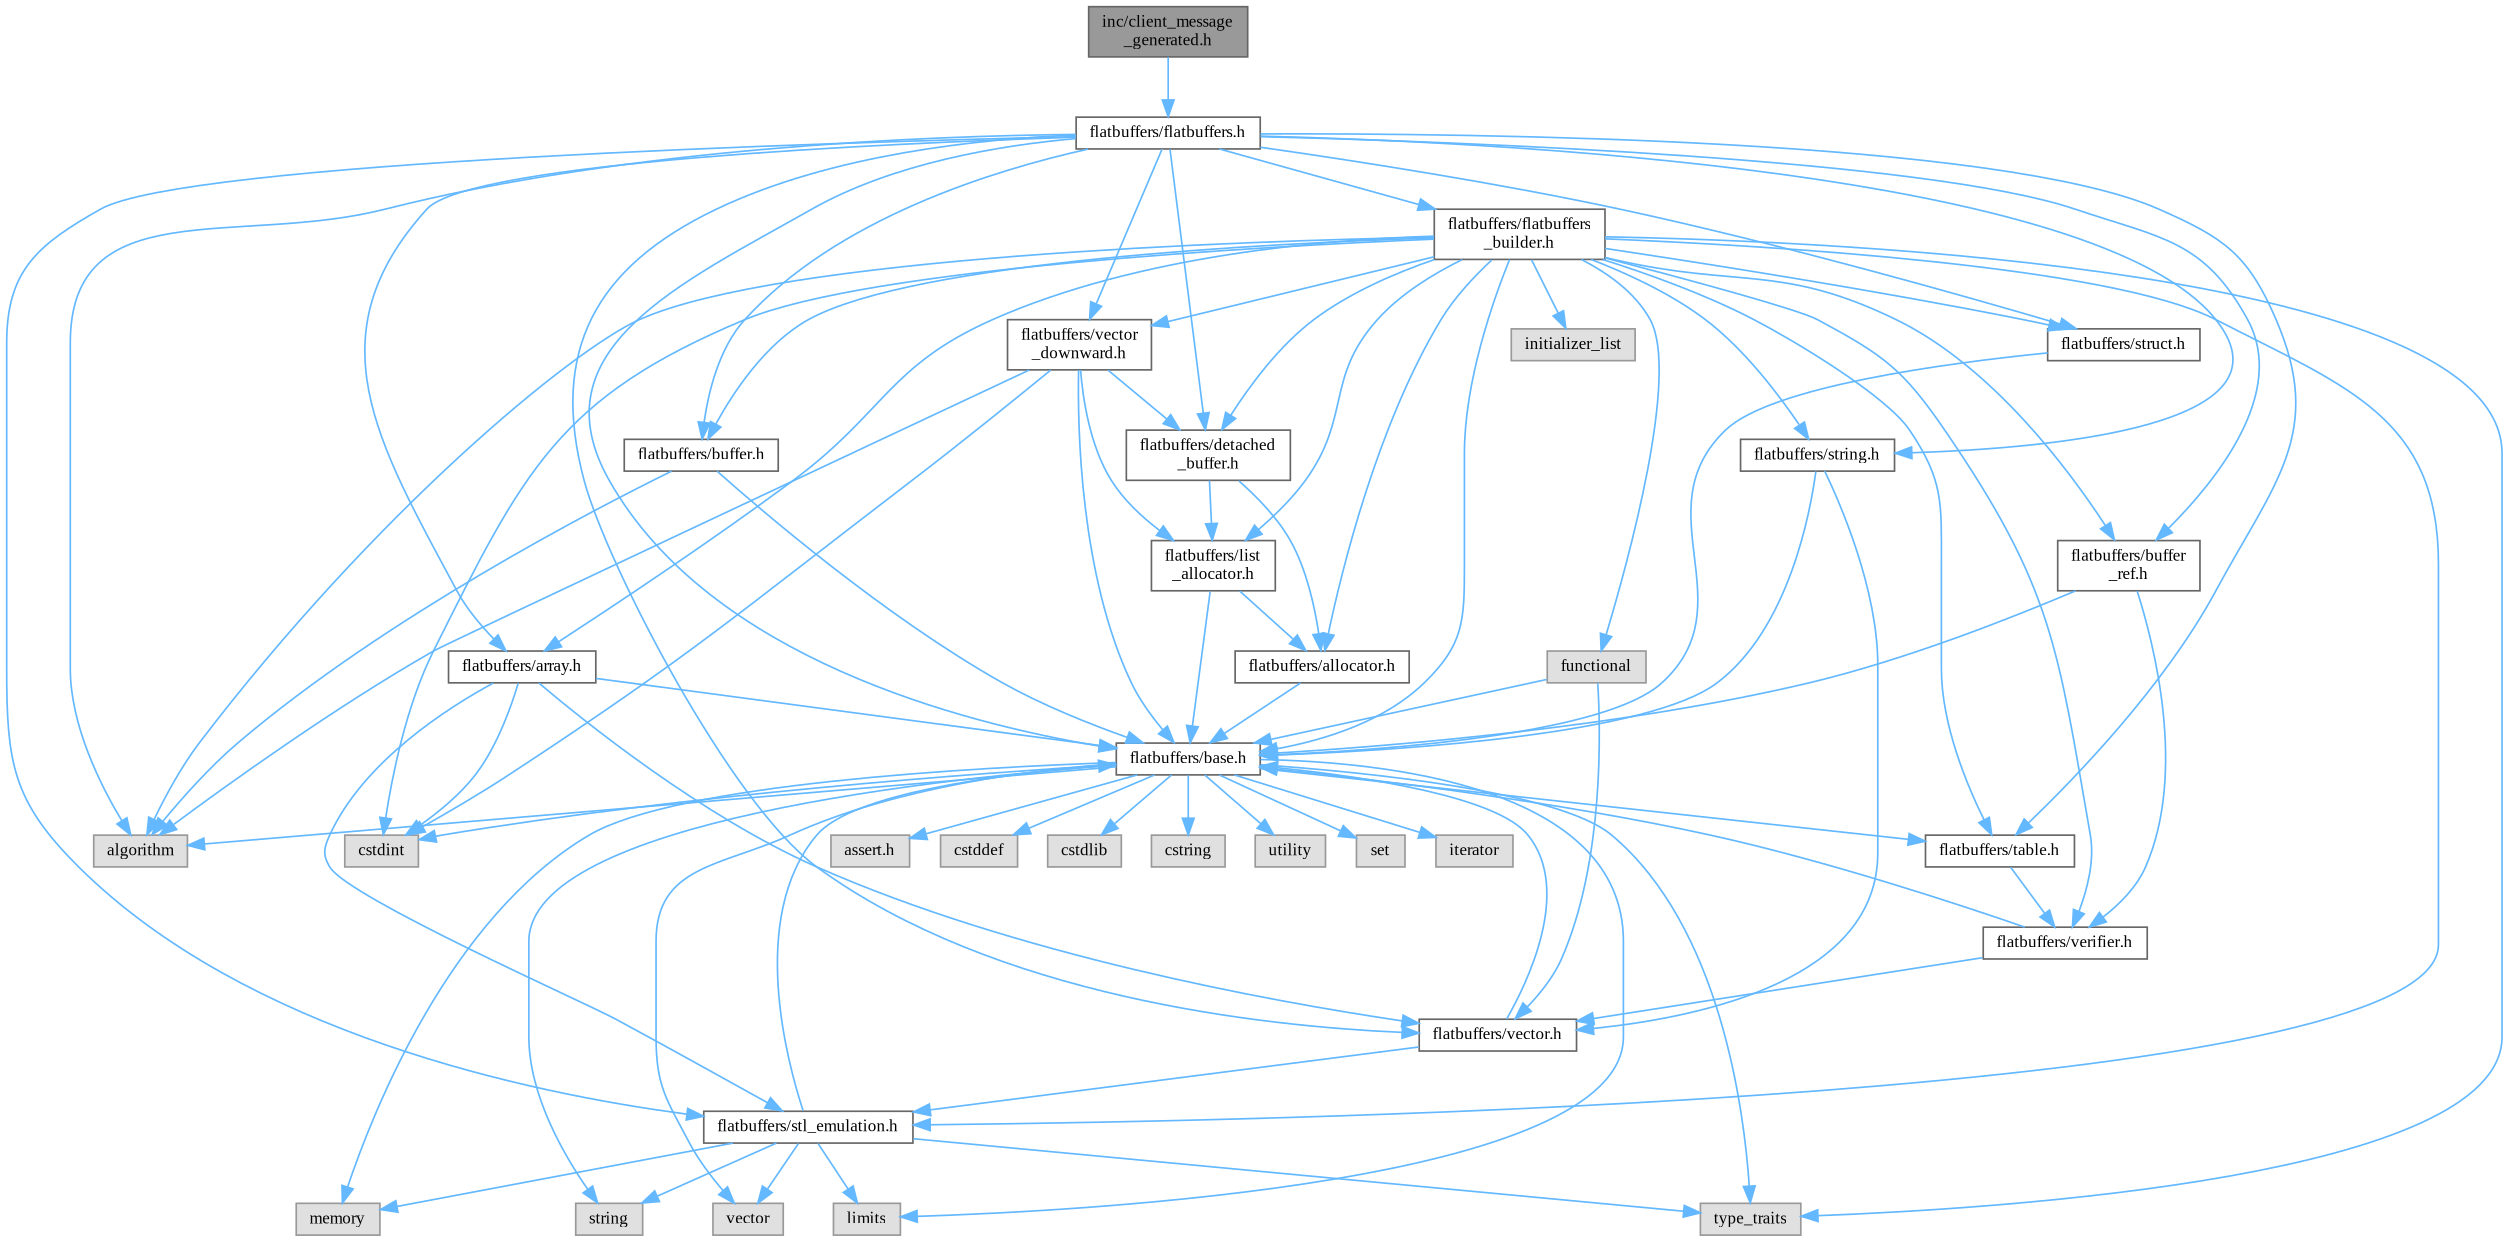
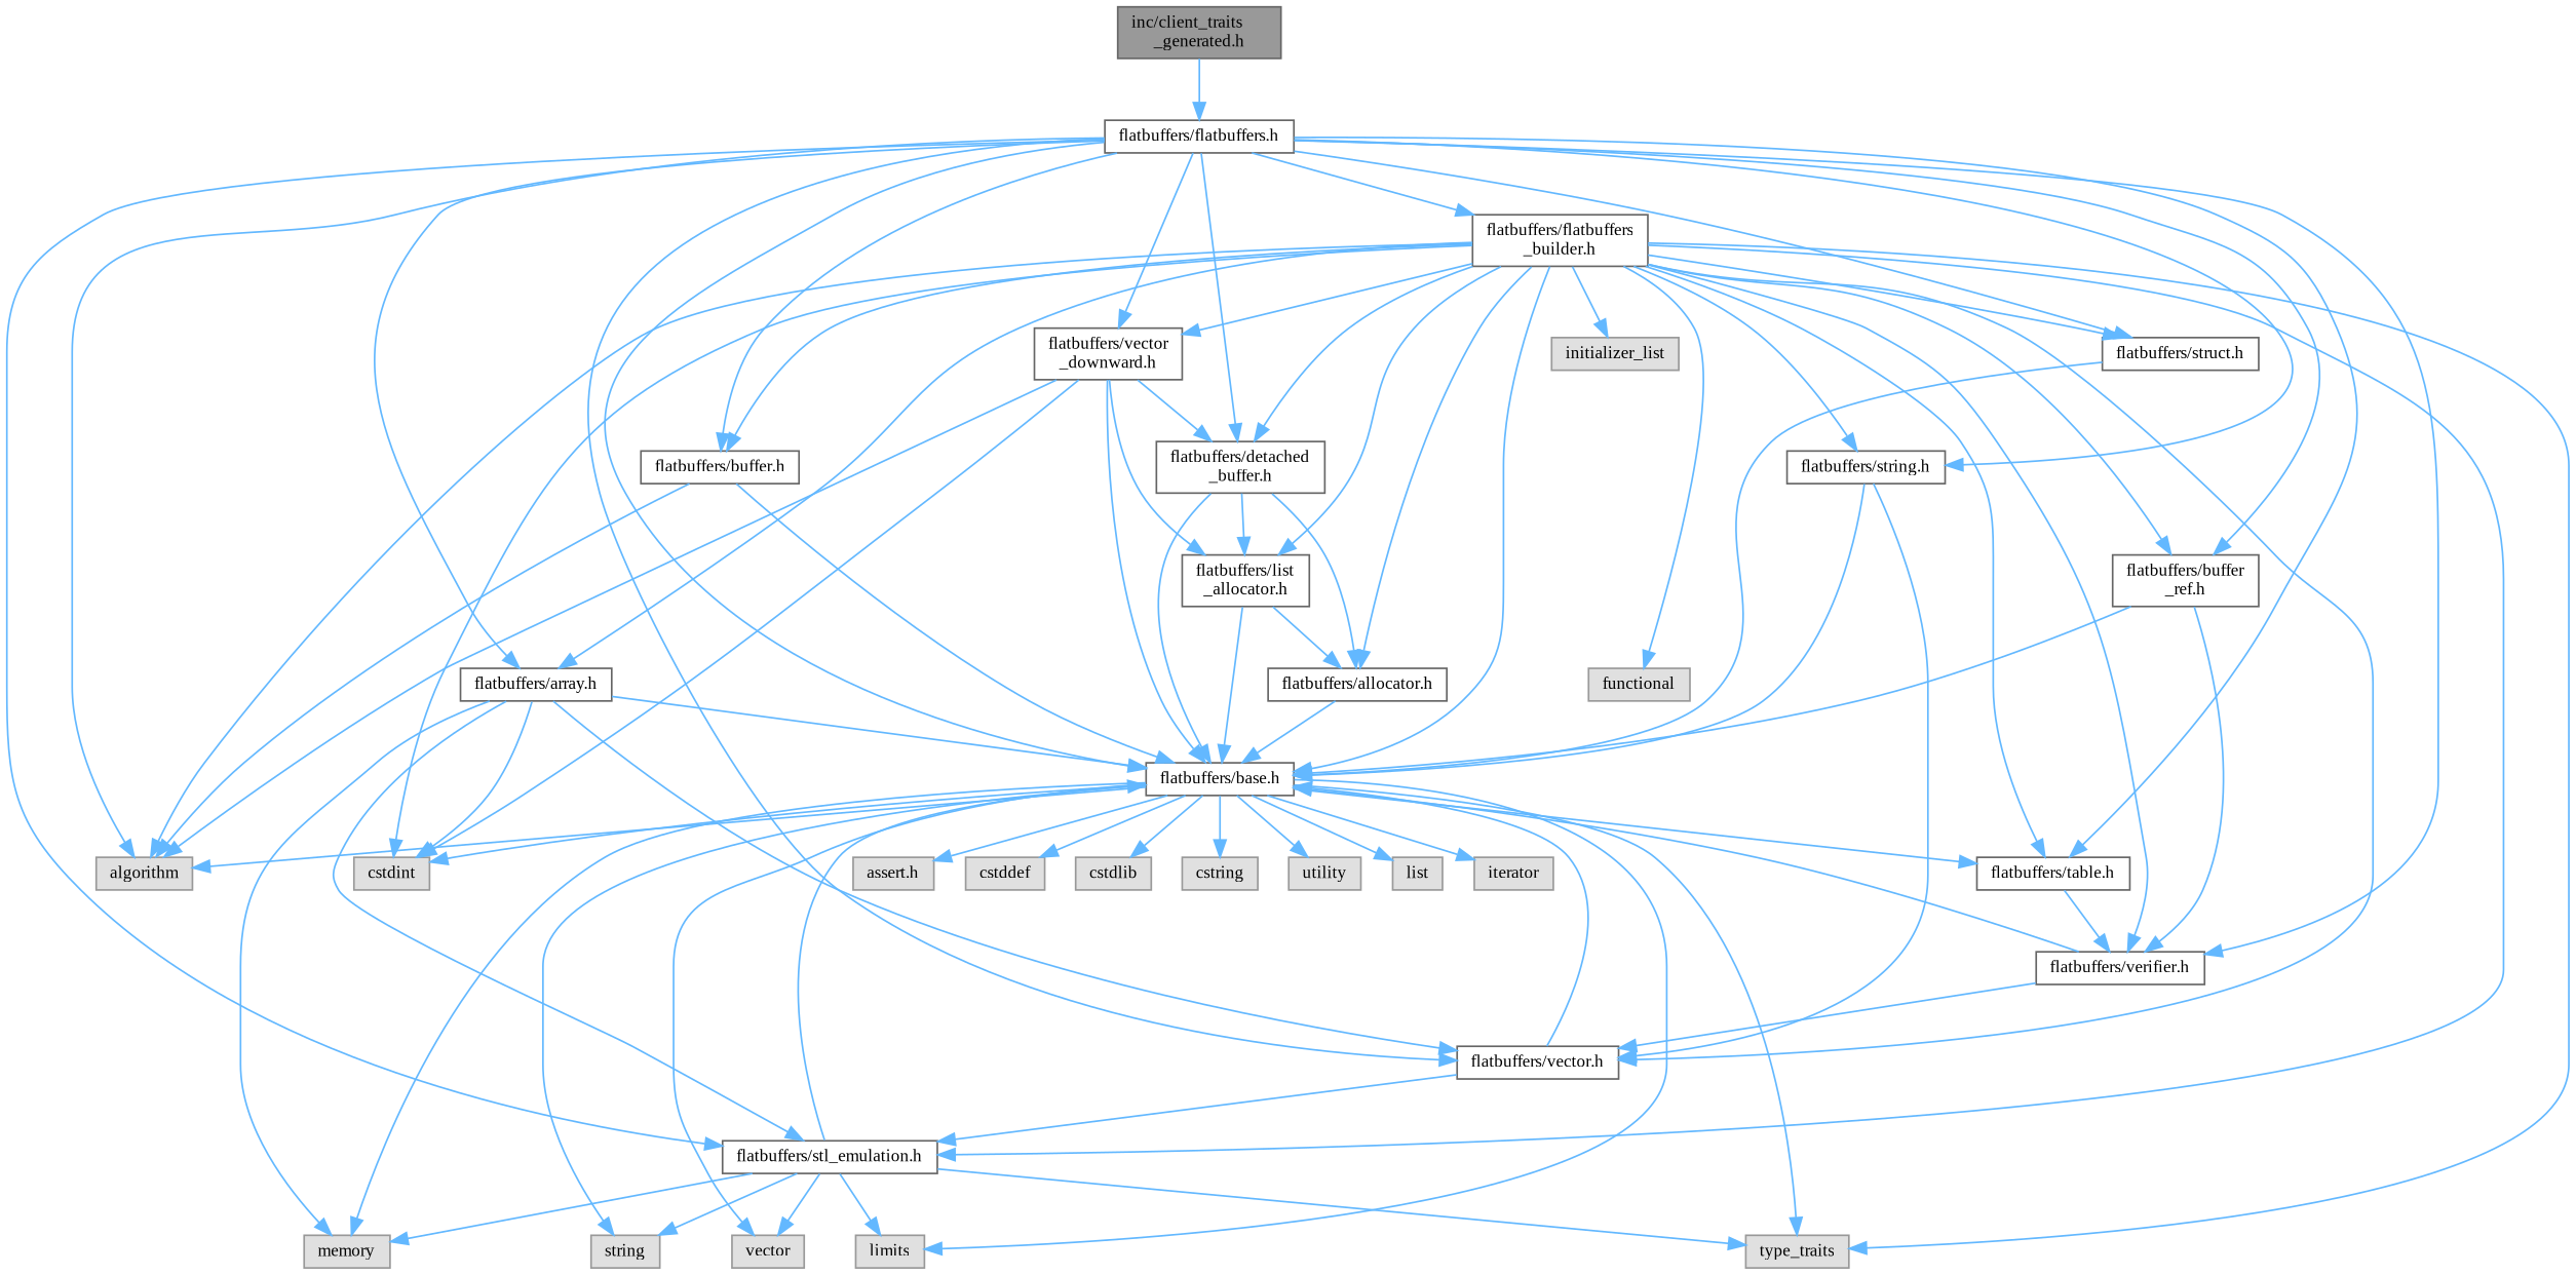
  digraph {
    fontname="Liberation Serif"
    node [color=grey40 fillcolor=white fontname="Liberation Serif" fontsize=10 shape=box style=filled]
    edge [color=steelblue1 fontname="Liberation Serif" fontsize=10 labelfontname=Helvetica labelfontsize=10 style=solid]
-   n1 [color=gray40 fillcolor=grey60 fontcolor=black height=0.2 label="inc/client_message\l_generated.h" width=0.4]
+   n1 [color=gray40 fillcolor=grey60 fontcolor=black height=0.2 label="inc/client_traits\l_generated.h" width=0.4]
    n2 [height=0.2 label="flatbuffers/flatbuffers.h" width=0.4]
    n3 [color=grey60 fillcolor="#E0E0E0" height=0.2 label=algorithm width=0.4]
    n4 [height=0.2 label="flatbuffers/array.h" width=0.4]
    n5 [height=0.2 label="flatbuffers/base.h" width=0.4]
    n6 [height=0.2 label="flatbuffers/stl_emulation.h" width=0.4]
    n7 [height=0.2 label="flatbuffers/vector.h" width=0.4]
    n8 [height=0.2 label="flatbuffers/buffer.h" width=0.4]
    n9 [height=0.2 label="flatbuffers/buffer\l_ref.h" width=0.4]
    n10 [height=0.2 label="flatbuffers/verifier.h" width=0.4]
    n11 [height=0.2 label="flatbuffers/detached\l_buffer.h" width=0.4]
    n12 [height=0.2 label="flatbuffers/flatbuffers\l_builder.h" width=0.4]
    n13 [height=0.2 label="flatbuffers/string.h" width=0.4]
    n14 [height=0.2 label="flatbuffers/struct.h" width=0.4]
    n15 [height=0.2 label="flatbuffers/table.h" width=0.4]
    n16 [height=0.2 label="flatbuffers/vector\l_downward.h" width=0.4]
    n17 [color=grey60 fillcolor="#E0E0E0" height=0.2 label=cstdint width=0.4]
    n18 [color=grey60 fillcolor="#E0E0E0" height=0.2 label=memory width=0.4]
    n19 [color=grey60 fillcolor="#E0E0E0" height=0.2 label="assert.h" width=0.4]
    n20 [color=grey60 fillcolor="#E0E0E0" height=0.2 label=cstddef width=0.4]
    n21 [color=grey60 fillcolor="#E0E0E0" height=0.2 label=cstdlib width=0.4]
    n22 [color=grey60 fillcolor="#E0E0E0" height=0.2 label=cstring width=0.4]
    n23 [color=grey60 fillcolor="#E0E0E0" height=0.2 label=utility width=0.4]
    n24 [color=grey60 fillcolor="#E0E0E0" height=0.2 label=string width=0.4]
    n25 [color=grey60 fillcolor="#E0E0E0" height=0.2 label=type_traits width=0.4]
    n26 [color=grey60 fillcolor="#E0E0E0" height=0.2 label=vector width=0.4]
-   n27 [color=grey60 fillcolor="#E0E0E0" height=0.2 label=set width=0.4]
+   n27 [color=grey60 fillcolor="#E0E0E0" height=0.2 label=list width=0.4]
    n28 [color=grey60 fillcolor="#E0E0E0" height=0.2 label=limits width=0.4]
    n29 [color=grey60 fillcolor="#E0E0E0" height=0.2 label=iterator width=0.4]
    n30 [height=0.2 label="flatbuffers/allocator.h" width=0.4]
    n31 [height=0.2 label="flatbuffers/list\l_allocator.h" width=0.4]
    n32 [color=grey60 fillcolor="#E0E0E0" height=0.2 label=functional width=0.4]
    n33 [color=grey60 fillcolor="#E0E0E0" height=0.2 label=initializer_list width=0.4]
    n1 -> n2
    n2 -> n3
    n2 -> n4
    n2 -> n5
    n2 -> n6
    n2 -> n7
    n2 -> n8
    n2 -> n9
+   n2 -> n10
    n2 -> n11
    n2 -> n12
    n2 -> n13
    n2 -> n14
    n2 -> n15
    n2 -> n16
    n4 -> n5
    n4 -> n6
    n4 -> n7
    n4 -> n17
+   n4 -> n18
    n5 -> n3
    n5 -> n15
    n5 -> n17
    n5 -> n18
    n5 -> n19
    n5 -> n20
    n5 -> n21
    n5 -> n22
    n5 -> n23
    n5 -> n24
    n5 -> n25
    n5 -> n26
    n5 -> n27
    n5 -> n28
    n5 -> n29
    n6 -> n5
    n6 -> n18
    n6 -> n24
    n6 -> n25
    n6 -> n26
    n6 -> n28
    n7 -> n5
    n7 -> n6
    n8 -> n3
    n8 -> n5
    n9 -> n5
    n9 -> n10
    n10 -> n5
    n10 -> n7
-   n32 -> n5
+   n11 -> n5
    n11 -> n30
    n11 -> n31
    n12 -> n3
    n12 -> n4
    n12 -> n5
    n12 -> n6
-   n32 -> n7
+   n12 -> n7
    n12 -> n8
    n12 -> n9
    n12 -> n10
    n12 -> n11
    n12 -> n13
    n12 -> n14
    n12 -> n15
    n12 -> n16
    n12 -> n17
    n12 -> n25
    n12 -> n30
    n12 -> n31
    n12 -> n32
    n12 -> n33
    n13 -> n5
    n13 -> n7
    n14 -> n5
    n15 -> n10
    n16 -> n3
    n16 -> n5
    n16 -> n11
    n16 -> n17
    n16 -> n31
    n30 -> n5
    n31 -> n5
    n31 -> n30
  }
